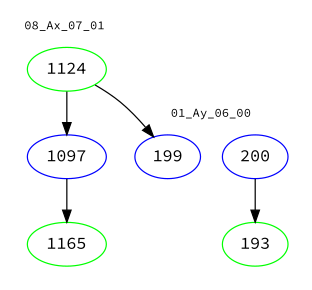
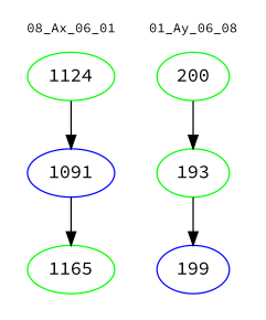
  digraph {
    fontname="Source Code Pro"
    node [color=green fontname="Source Code Pro"]
    edge [color=black fontname="Source Code Pro"]
    n1 [label=1124]
-   n2 [color=blue label=1097]
+   n2 [color=blue label=1091]
    n3 [label=1165]
-   n4 [color=blue label=200]
+   n4 [label=200]
    n5 [label=193]
    n6 [color=blue label=199]
    subgraph cluster_1 {
      color=white
      fontsize=10
-     label="08_Ax_07_01"
+     label="08_Ax_06_01"
      n1
      n2
      n3
    }
    subgraph cluster_2 {
      color=white
      fontsize=10
-     label="01_Ay_06_00"
+     label="01_Ay_06_08"
      n4
      n5
      n6
    }
    n1 -> n2
    n2 -> n3
    n4 -> n5
-   n1 -> n6
+   n5 -> n6
  }
